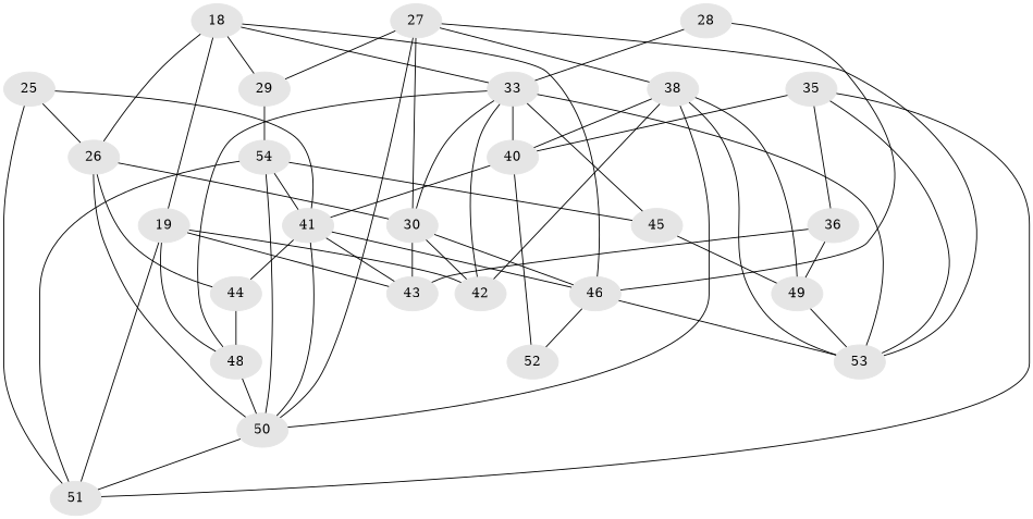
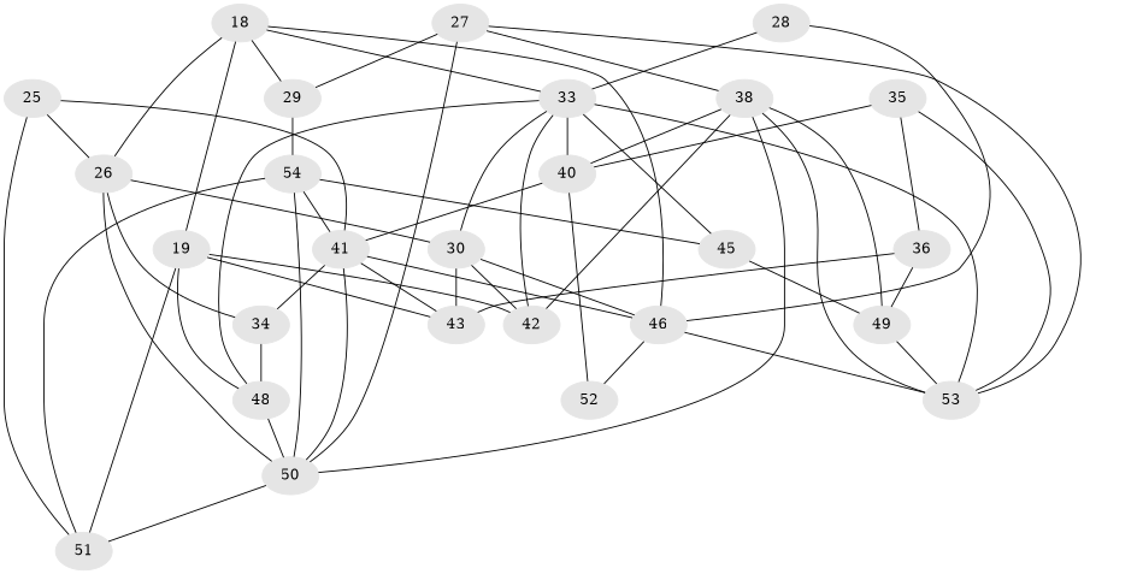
  graph {
    node [color=gray90 style=filled]
    18 [super="+1"]
    19 [super="+15"]
    26 [super="+23"]
    29
    33 [super="+11+30"]
    46 [super="+5"]
    42 [super="+3"]
    43 [super="+20"]
    48 [super="+39"]
    51 [super="+13"]
    n11 [label=30 super="+21"]
-   44
+   44 [label=34]
    50 [super="+10+47+14"]
    n14 [label=54 super="+17"]
    53 [super="+22"]
    40 [super="+2+32"]
    45
    52
    25
    41 [super="+8+16"]
    27 [super="+24"]
    38 [super="+7+31"]
    28
    49 [super="+6"]
    35
    36
    18 -- 19 [weight=2]
    18 -- 26
    18 -- 29
    18 -- 33
    18 -- 46
    19 -- 42
    19 -- 43
    19 -- 48
    19 -- 51
    26 -- n11
    26 -- 44
    26 -- 50 [weight=2]
    29 -- n14 [weight=2]
    33 -- 42
    33 -- 48
    33 -- n11
    33 -- 53
    33 -- 40 [weight=3]
    33 -- 45
    46 -- 53
    46 -- 52
    48 -- 50 [weight=2]
    n11 -- 46
    n11 -- 42 [weight=2]
    n11 -- 43 [weight=2]
    44 -- 48 [weight=2]
    50 -- 51
    n14 -- 51
    n14 -- 50
    n14 -- 45
    n14 -- 41
    40 -- 52 [weight=3]
    40 -- 41 [weight=2]
    45 -- 49 [weight=2]
    25 -- 26
    25 -- 51 [weight=2]
    25 -- 41
    41 -- 46
    41 -- 43
    41 -- 44
    41 -- 50
    27 -- 29
-   27 -- n11
    27 -- 50
    27 -- 53
    27 -- 38 [weight=2]
    38 -- 42 [weight=2]
    38 -- 50 [weight=2]
    38 -- 53
    38 -- 40
    38 -- 49 [weight=2]
    28 -- 33
    28 -- 46
    49 -- 53
-   35 -- 51
    35 -- 53
    35 -- 40
    35 -- 36
    36 -- 43 [weight=2]
    36 -- 49
  }
